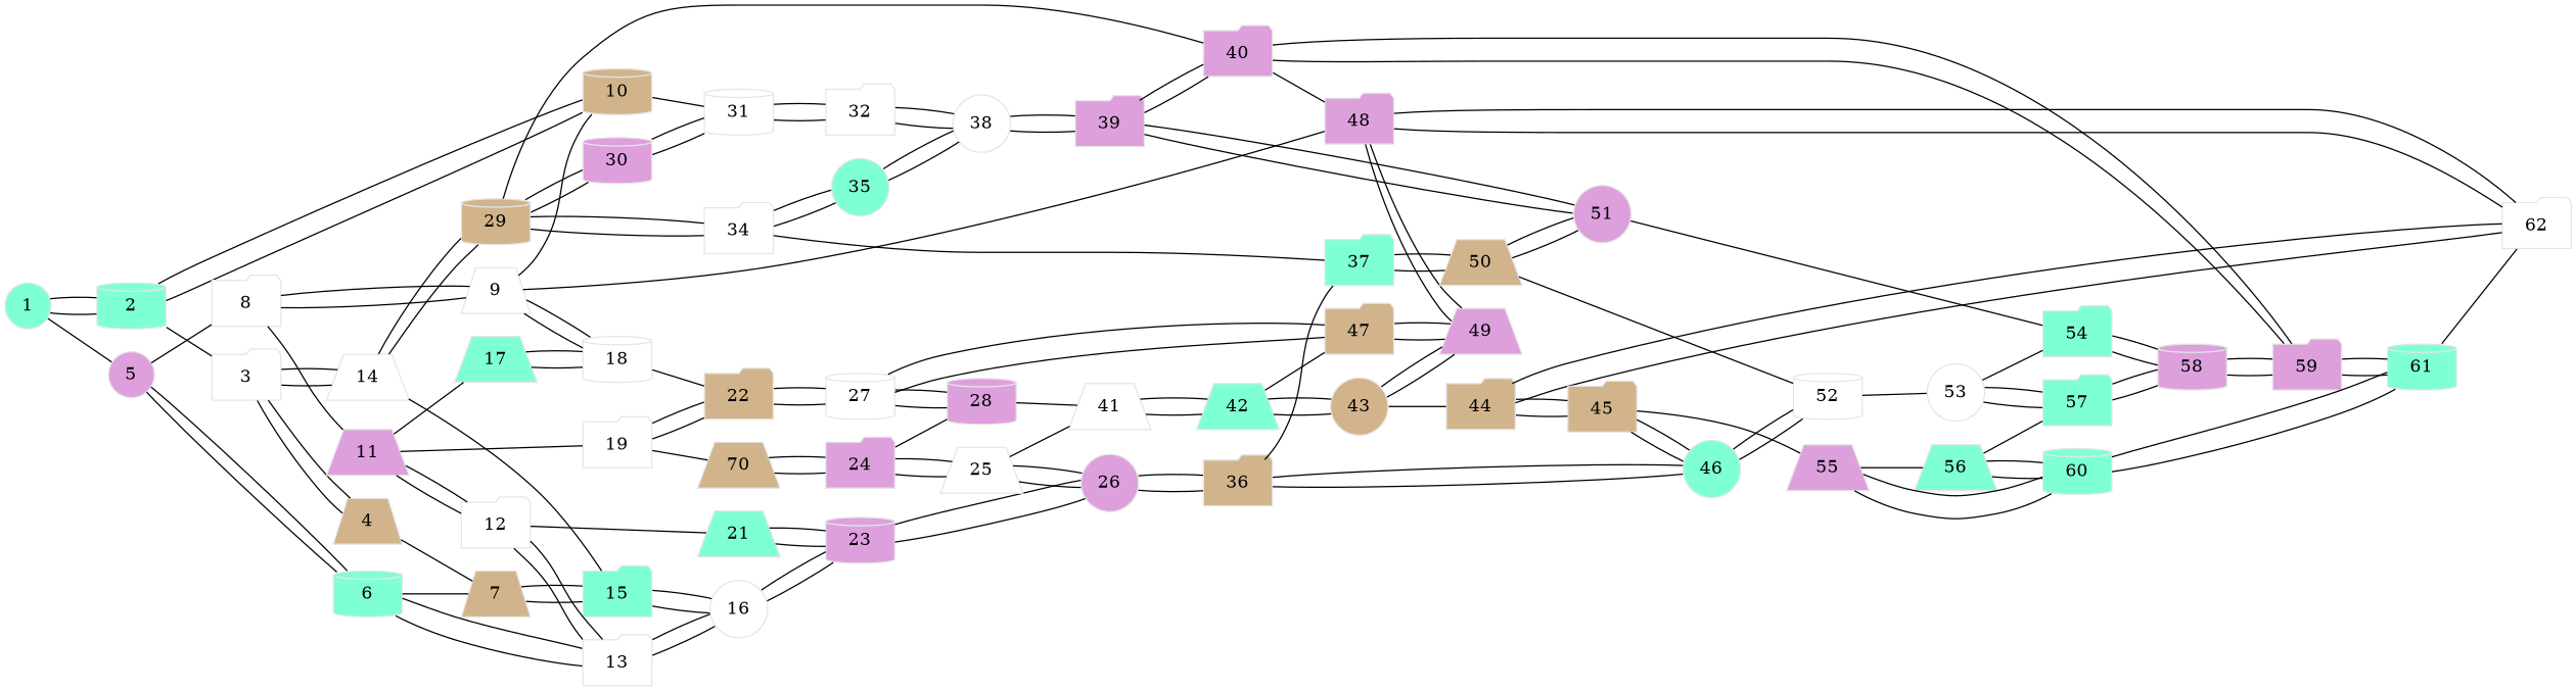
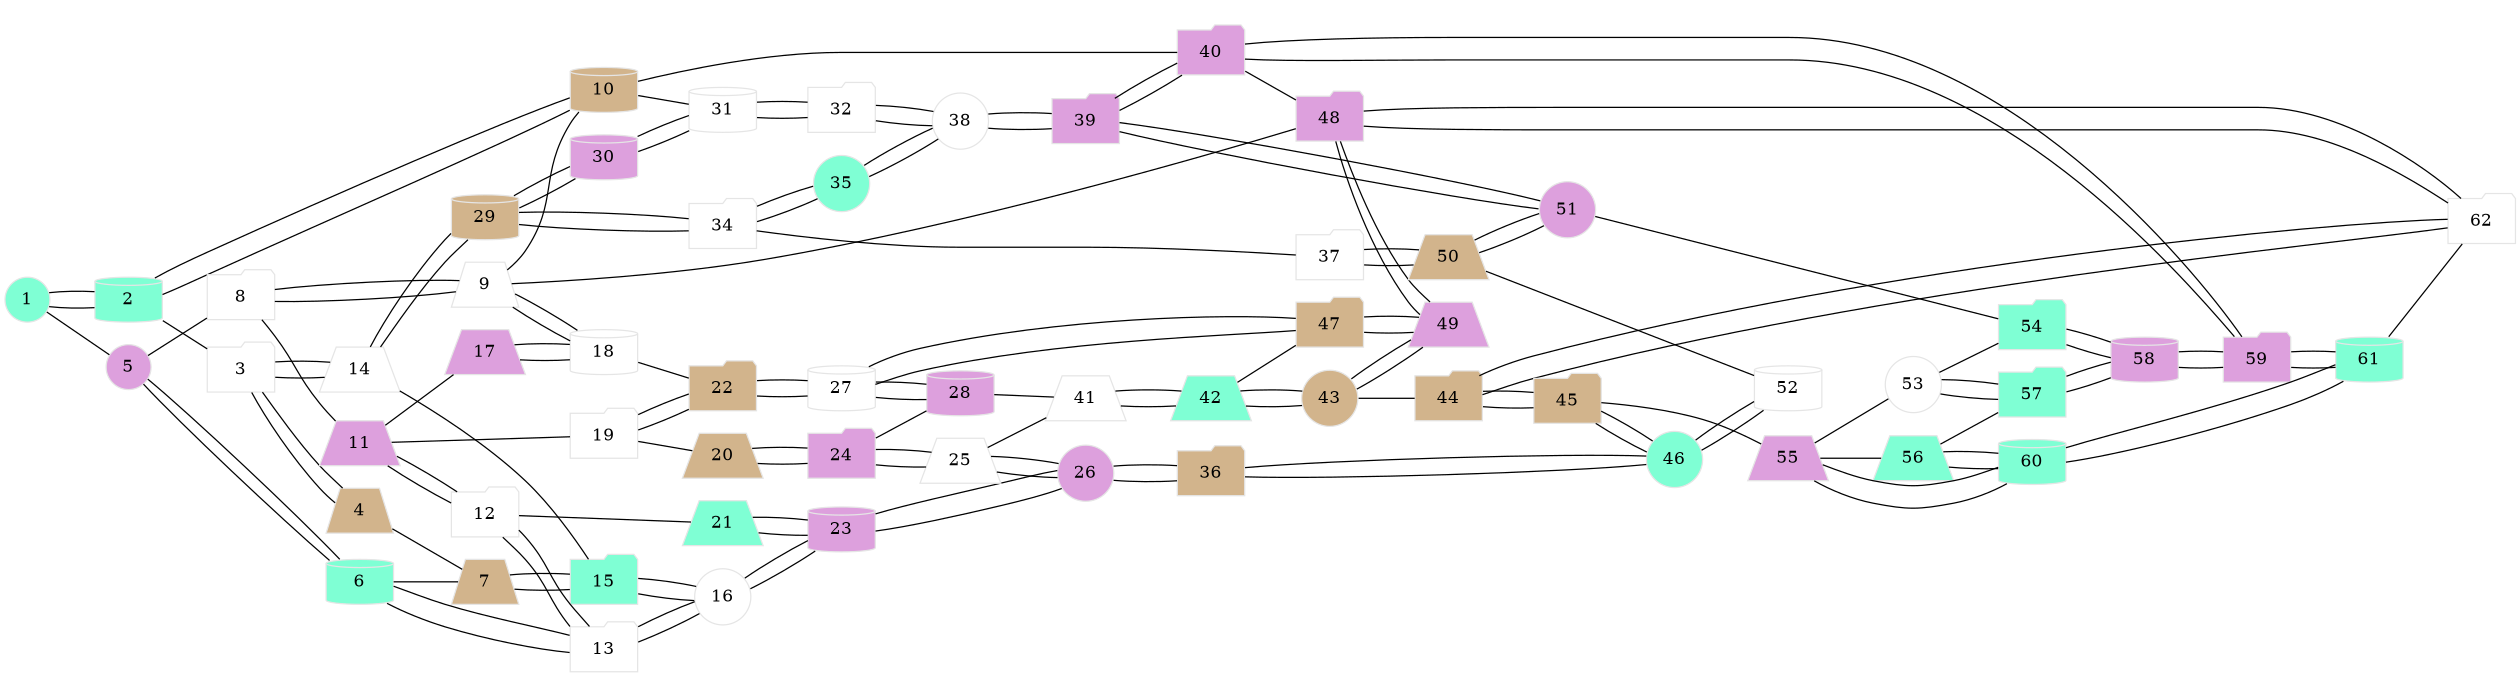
  graph {
    rankdir=LR
    node [color=gray90 fillcolor=white shape=folder style=filled]
    1 [fillcolor=aquamarine shape=circle]
    2 [fillcolor=aquamarine shape=cylinder]
    5 [fillcolor=plum shape=circle]
    3
    10 [fillcolor=tan shape=cylinder]
    6 [fillcolor=aquamarine shape=cylinder]
    8
    4 [fillcolor=tan shape=trapezium]
    14 [shape=trapezium]
    31 [shape=cylinder]
    40 [fillcolor=plum]
    7 [fillcolor=tan shape=trapezium]
    15 [fillcolor=aquamarine]
    29 [fillcolor=tan shape=cylinder]
    13
    9 [shape=trapezium]
    11 [fillcolor=plum shape=trapezium]
    16 [shape=circle]
    18 [shape=cylinder]
    48 [fillcolor=plum]
    12
-   17 [fillcolor=aquamarine shape=trapezium]
+   17 [fillcolor=plum shape=trapezium]
    19
    22 [fillcolor=tan]
    49 [fillcolor=plum shape=trapezium]
    62
    32
    59 [fillcolor=plum]
    21 [fillcolor=aquamarine shape=trapezium]
    23 [fillcolor=plum shape=cylinder]
    30 [fillcolor=plum shape=cylinder]
    34
    26 [fillcolor=plum shape=circle]
-   20 [fillcolor=tan shape=trapezium label=70]
+   20 [fillcolor=tan shape=trapezium]
    27 [shape=cylinder]
    24 [fillcolor=plum]
    25 [shape=trapezium]
    28 [fillcolor=plum shape=cylinder]
    47 [fillcolor=tan]
    36 [fillcolor=tan]
    41 [shape=trapezium]
    42 [fillcolor=aquamarine shape=trapezium]
-   37 [fillcolor=aquamarine]
+   37
    46 [fillcolor=aquamarine shape=circle]
    35 [fillcolor=aquamarine shape=circle]
    38 [shape=circle]
    39 [fillcolor=plum]
    50 [fillcolor=tan shape=trapezium]
    52 [shape=cylinder]
    51 [fillcolor=plum shape=circle]
    54 [fillcolor=aquamarine]
    61 [fillcolor=aquamarine shape=cylinder]
    43 [fillcolor=tan shape=circle]
    44 [fillcolor=tan]
    45 [fillcolor=tan]
    55 [fillcolor=plum shape=trapezium]
    56 [fillcolor=aquamarine shape=trapezium]
    60 [fillcolor=aquamarine shape=cylinder]
    53 [shape=circle]
    58 [fillcolor=plum shape=cylinder]
    57 [fillcolor=aquamarine]
    1 -- 2
    1 -- 2
    1 -- 5
    2 -- 3
    2 -- 10
    2 -- 10
    5 -- 6
    5 -- 6
    5 -- 8
    3 -- 4
    3 -- 4
    3 -- 14
    3 -- 14
    10 -- 31
-   29 -- 40
+   10 -- 40
    6 -- 7
    6 -- 13
    6 -- 13
    8 -- 9
    8 -- 9
    8 -- 11
    4 -- 7
    14 -- 15
    14 -- 29
    14 -- 29
    31 -- 32
    31 -- 32
    40 -- 48
    40 -- 59
    40 -- 59
    7 -- 15
    7 -- 15
    15 -- 16
    15 -- 16
    29 -- 30
    29 -- 30
    29 -- 34
    29 -- 34
    13 -- 16
    13 -- 16
    9 -- 10
    9 -- 18
    9 -- 18
    9 -- 48
    11 -- 12
    11 -- 12
    11 -- 17
    11 -- 19
    16 -- 23
    16 -- 23
    18 -- 22
    48 -- 49
    48 -- 49
    48 -- 62
    48 -- 62
    12 -- 13
    12 -- 13
    12 -- 21
    17 -- 18
    17 -- 18
    19 -- 22
    19 -- 22
    19 -- 20
    22 -- 27
    22 -- 27
    32 -- 38
    32 -- 38
    59 -- 61
    59 -- 61
    21 -- 23
    21 -- 23
    23 -- 26
    23 -- 26
    30 -- 31
    30 -- 31
    34 -- 37
    34 -- 35
    34 -- 35
    26 -- 36
    26 -- 36
    20 -- 24
    20 -- 24
    27 -- 28
    27 -- 28
    27 -- 47
    27 -- 47
    24 -- 25
    24 -- 25
    24 -- 28
    25 -- 26
    25 -- 26
    25 -- 41
    28 -- 41
    47 -- 49
    47 -- 49
-   36 -- 37
    36 -- 46
    36 -- 46
    41 -- 42
    41 -- 42
    42 -- 47
    42 -- 43
    42 -- 43
    37 -- 50
    37 -- 50
    46 -- 52
    46 -- 52
    35 -- 38
    35 -- 38
    38 -- 39
    38 -- 39
    39 -- 40
    39 -- 40
    39 -- 51
    39 -- 51
    50 -- 52
    50 -- 51
    50 -- 51
-   52 -- 53
+   55 -- 53
    51 -- 54
    54 -- 58
    54 -- 58
    61 -- 62
    43 -- 49
    43 -- 49
    43 -- 44
    44 -- 62
    44 -- 62
    44 -- 45
    44 -- 45
    45 -- 46
    45 -- 46
    45 -- 55
    55 -- 56
    55 -- 60
    55 -- 60
    56 -- 60
    56 -- 60
    56 -- 57
    60 -- 61
    60 -- 61
    53 -- 54
    53 -- 57
    53 -- 57
    58 -- 59
    58 -- 59
    57 -- 58
    57 -- 58
  }
